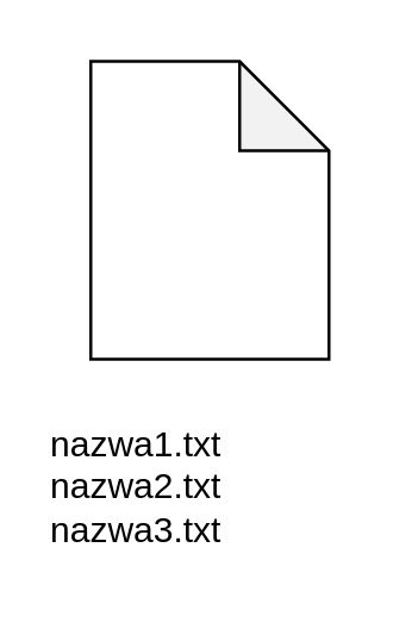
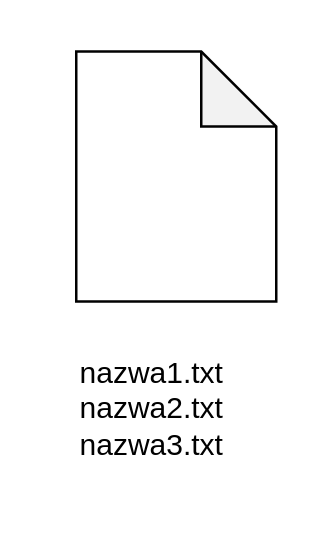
  <mxCell id="0" />
  <mxCell id="1" parent="0" />
  <mxCell id="2" value="" style="shape=note;whiteSpace=wrap;html=1;backgroundOutline=1;darkOpacity=0.05;" vertex="1" parent="1"><mxGeometry x="30" y="20" width="80" height="100" as="geometry" /></mxCell>
- <mxCell id="3" value="nazwa1.txt&lt;div&gt;nazwa2.txt&lt;/div&gt;&lt;div&gt;nazwa3.txt&lt;/div&gt;" style="text;html=1;align=center;verticalAlign=middle;resizable=0;points=[];autosize=1;strokeColor=none;fillColor=none;" vertex="1" parent="1"><mxGeometry x="5" y="133" width="80" height="60" as="geometry" /></mxCell>
+ <mxCell id="3" value="nazwa1.txt&lt;div&gt;nazwa2.txt&lt;/div&gt;&lt;div&gt;nazwa3.txt&lt;/div&gt;" style="text;html=1;align=center;verticalAlign=middle;resizable=0;points=[];autosize=1;strokeColor=none;fillColor=none;" vertex="1" parent="1"><mxGeometry x="20" y="133" width="80" height="60" as="geometry" /></mxCell>
